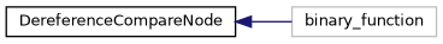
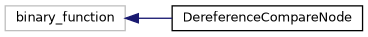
  digraph {
    rankdir=LR
    node [fillcolor=white fontname=Helvetica fontsize=10 shape=record style=filled]
    n1 [color=grey75 height=0.2 label=binary_function width=0.4]
    n2 [color=black height=0.2 label=DereferenceCompareNode width=0.4]
-   n2 -> n1 [color=midnightblue dir=back fontname=Helvetica fontsize=10 labelfontname=Helvetica labelfontsize=10 style=solid]
+   n1 -> n2 [color=midnightblue dir=back fontname=Helvetica fontsize=10 labelfontname=Helvetica labelfontsize=10 style=solid]
  }
